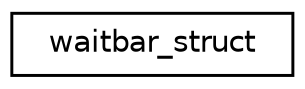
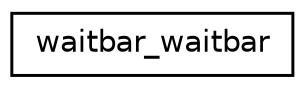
  digraph {
    rankdir=LR
-   n1 [color=black fillcolor=white fontname=Helvetica fontsize=10 height=0.2 label=waitbar_struct shape=record style=filled width=0.4]
+   n1 [color=black fillcolor=white fontname=Helvetica fontsize=10 height=0.2 label=waitbar_waitbar shape=record style=filled width=0.4]
  }
